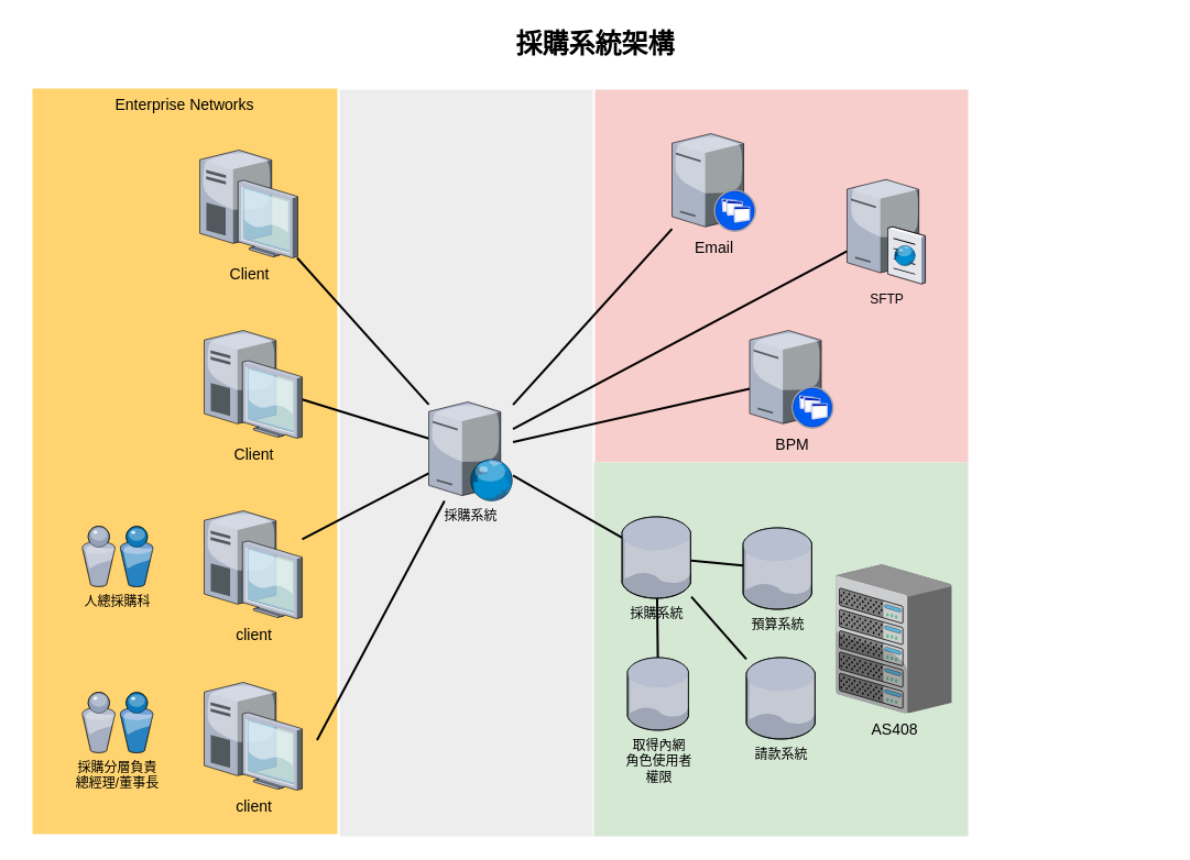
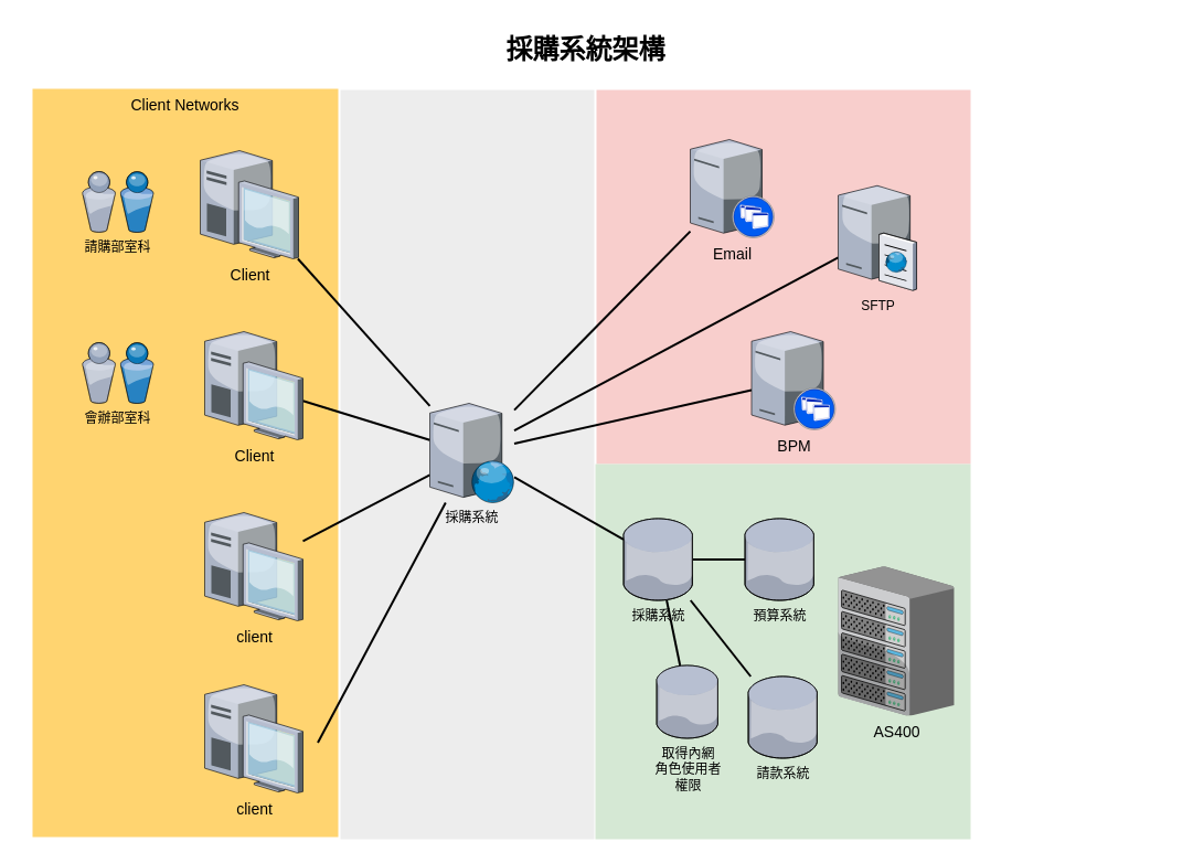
  <mxCell id="0" style=";html=1;" />
  <mxCell id="1" style=";html=1;" parent="0" />
  <mxCell id="2" value="" style="whiteSpace=wrap;html=1;fillColor=#f8cecc;fontSize=14;strokeColor=none;verticalAlign=top;" parent="1" vertex="1"><mxGeometry x="540" y="81" width="339" height="339" as="geometry" /></mxCell>
  <mxCell id="3" value="" style="whiteSpace=wrap;html=1;fillColor=#d5e8d4;fontSize=14;strokeColor=none;verticalAlign=top;" parent="1" vertex="1"><mxGeometry x="539" y="420" width="340" height="340" as="geometry" /></mxCell>
  <mxCell id="4" value="" style="whiteSpace=wrap;html=1;fillColor=#EDEDED;fontSize=14;strokeColor=none;verticalAlign=top;" parent="1" vertex="1"><mxGeometry x="308" y="81" width="230" height="679" as="geometry" /></mxCell>
- <mxCell id="5" value="Enterprise Networks" style="whiteSpace=wrap;html=1;fillColor=#FFD470;gradientColor=none;fontSize=14;strokeColor=none;verticalAlign=top;" parent="1" vertex="1"><mxGeometry x="29" y="80" width="277" height="678" as="geometry" /></mxCell>
+ <mxCell id="5" value="Client Networks" style="whiteSpace=wrap;html=1;fillColor=#FFD470;gradientColor=none;fontSize=14;strokeColor=none;verticalAlign=top;" parent="1" vertex="1"><mxGeometry x="29" y="80" width="277" height="678" as="geometry" /></mxCell>
  <mxCell id="6" style="edgeStyle=none;rounded=0;html=1;startSize=10;endSize=10;jettySize=auto;orthogonalLoop=1;fontSize=14;endArrow=none;endFill=0;strokeWidth=2;" parent="1" target="26" edge="1"><mxGeometry relative="1" as="geometry"><mxPoint x="287.5" y="672.524" as="sourcePoint" /><mxPoint x="499" y="451.255" as="targetPoint" /></mxGeometry></mxCell>
  <mxCell id="7" style="edgeStyle=none;rounded=0;html=1;startSize=10;endSize=10;jettySize=auto;orthogonalLoop=1;fontSize=14;endArrow=none;endFill=0;strokeWidth=2;" parent="1" source="8" target="26" edge="1"><mxGeometry relative="1" as="geometry"><mxPoint x="499" y="424.043" as="targetPoint" /></mxGeometry></mxCell>
  <mxCell id="8" value="client" style="verticalLabelPosition=bottom;aspect=fixed;html=1;verticalAlign=top;strokeColor=none;shape=mxgraph.citrix.desktop;fillColor=#66B2FF;gradientColor=#0066CC;fontSize=14;" parent="1" vertex="1"><mxGeometry x="185" y="464" width="89" height="98" as="geometry" /></mxCell>
  <mxCell id="9" style="edgeStyle=none;rounded=0;html=1;startSize=10;endSize=10;jettySize=auto;orthogonalLoop=1;fontSize=14;endArrow=none;endFill=0;strokeWidth=2;" parent="1" source="10" target="26" edge="1"><mxGeometry relative="1" as="geometry"><mxPoint x="499" y="403.776" as="targetPoint" /></mxGeometry></mxCell>
  <mxCell id="10" value="Client" style="verticalLabelPosition=bottom;aspect=fixed;html=1;verticalAlign=top;strokeColor=none;shape=mxgraph.citrix.desktop;fillColor=#66B2FF;gradientColor=#0066CC;fontSize=14;" parent="1" vertex="1"><mxGeometry x="185" y="300" width="89" height="98" as="geometry" /></mxCell>
  <mxCell id="11" style="edgeStyle=none;rounded=0;html=1;startSize=10;endSize=10;jettySize=auto;orthogonalLoop=1;fontSize=14;endArrow=none;endFill=0;strokeWidth=2;" parent="1" source="12" target="26" edge="1"><mxGeometry relative="1" as="geometry"><mxPoint x="499" y="383.869" as="targetPoint" /></mxGeometry></mxCell>
  <mxCell id="12" value="Client" style="verticalLabelPosition=bottom;aspect=fixed;html=1;verticalAlign=top;strokeColor=none;shape=mxgraph.citrix.desktop;fillColor=#66B2FF;gradientColor=#0066CC;fontSize=14;" parent="1" vertex="1"><mxGeometry x="181" y="136" width="89" height="98" as="geometry" /></mxCell>
  <mxCell id="13" style="edgeStyle=none;rounded=0;html=1;startSize=10;endSize=10;jettySize=auto;orthogonalLoop=1;fontSize=14;endArrow=none;endFill=0;strokeWidth=2;" parent="1" source="14" target="26" edge="1"><mxGeometry relative="1" as="geometry"><mxPoint x="578" y="674.883" as="targetPoint" /></mxGeometry></mxCell>
  <mxCell id="14" value="BPM" style="verticalLabelPosition=bottom;aspect=fixed;html=1;verticalAlign=top;strokeColor=none;shape=mxgraph.citrix.xenapp_server;fillColor=#66B2FF;gradientColor=#0066CC;fontSize=14;" parent="1" vertex="1"><mxGeometry x="680.5" y="300" width="76" height="89" as="geometry" /></mxCell>
  <mxCell id="15" style="edgeStyle=none;rounded=0;html=1;startSize=10;endSize=10;jettySize=auto;orthogonalLoop=1;fontSize=14;endArrow=none;endFill=0;strokeWidth=2;" parent="1" source="28" target="26" edge="1"><mxGeometry relative="1" as="geometry"><mxPoint x="1040" y="135.309" as="sourcePoint" /><mxPoint x="578" y="509.883" as="targetPoint" /></mxGeometry></mxCell>
  <mxCell id="16" style="edgeStyle=none;rounded=0;html=1;startSize=10;endSize=10;jettySize=auto;orthogonalLoop=1;fontSize=14;endArrow=none;endFill=0;strokeWidth=2;" parent="1" source="17" target="26" edge="1"><mxGeometry relative="1" as="geometry"><mxPoint x="578" y="345.883" as="targetPoint" /></mxGeometry></mxCell>
- <mxCell id="17" value="Email" style="verticalLabelPosition=bottom;aspect=fixed;html=1;verticalAlign=top;strokeColor=none;shape=mxgraph.citrix.xenapp_server;fillColor=#66B2FF;gradientColor=#0066CC;fontSize=14;" parent="1" vertex="1"><mxGeometry x="610" y="121" width="76" height="89" as="geometry" /></mxCell>
+ <mxCell id="17" value="Email" style="verticalLabelPosition=bottom;aspect=fixed;html=1;verticalAlign=top;strokeColor=none;shape=mxgraph.citrix.xenapp_server;fillColor=#66B2FF;gradientColor=#0066CC;fontSize=14;" parent="1" vertex="1"><mxGeometry x="625" y="126" width="76" height="89" as="geometry" /></mxCell>
  <mxCell id="18" style="edgeStyle=none;rounded=0;html=1;startSize=10;endSize=10;jettySize=auto;orthogonalLoop=1;fontSize=14;endArrow=none;endFill=0;strokeWidth=2;" parent="1" source="26" target="34" edge="1"><mxGeometry relative="1" as="geometry"><mxPoint x="531" y="424.508" as="sourcePoint" /><mxPoint x="912" y="628.973" as="targetPoint" /></mxGeometry></mxCell>
- <mxCell id="19" value="AS408" style="verticalLabelPosition=bottom;aspect=fixed;html=1;verticalAlign=top;strokeColor=none;shape=mxgraph.citrix.chassis;fillColor=#66B2FF;gradientColor=#0066CC;fontSize=14;" parent="1" vertex="1"><mxGeometry x="759" y="513" width="105" height="135" as="geometry" /></mxCell>
- <mxCell id="20" value="採購系統架構" style="text;strokeColor=none;fillColor=none;html=1;fontSize=24;fontStyle=1;verticalAlign=middle;align=center;" parent="1" vertex="1"><mxGeometry x="20" y="20" width="1039" height="40" as="geometry" /></mxCell>
- <mxCell id="21" value="人總採購科" style="verticalLabelPosition=bottom;aspect=fixed;html=1;verticalAlign=top;strokeColor=none;align=center;outlineConnect=0;shape=mxgraph.citrix.users;" parent="1" vertex="1"><mxGeometry x="74" y="478" width="64.5" height="55" as="geometry" /></mxCell>
+ <mxCell id="19" value="AS400" style="verticalLabelPosition=bottom;aspect=fixed;html=1;verticalAlign=top;strokeColor=none;shape=mxgraph.citrix.chassis;fillColor=#66B2FF;gradientColor=#0066CC;fontSize=14;" parent="1" vertex="1"><mxGeometry x="759" y="513" width="105" height="135" as="geometry" /></mxCell>
+ <mxCell id="20" value="採購系統架構" style="text;strokeColor=none;fillColor=none;html=1;fontSize=24;fontStyle=1;verticalAlign=middle;align=center;" parent="1" vertex="1"><mxGeometry x="10" y="25" width="1039" height="40" as="geometry" /></mxCell>
+ <mxCell id="22" value="請購部室科" style="verticalLabelPosition=bottom;aspect=fixed;html=1;verticalAlign=top;strokeColor=none;align=center;outlineConnect=0;shape=mxgraph.citrix.users;" parent="1" vertex="1"><mxGeometry x="74" y="155" width="64.5" height="55" as="geometry" /></mxCell>
+ <mxCell id="23" value="會辦部室科" style="verticalLabelPosition=bottom;aspect=fixed;html=1;verticalAlign=top;strokeColor=none;align=center;outlineConnect=0;shape=mxgraph.citrix.users;" parent="1" vertex="1"><mxGeometry x="74" y="310" width="64.5" height="55" as="geometry" /></mxCell>
  <mxCell id="24" value="client" style="verticalLabelPosition=bottom;aspect=fixed;html=1;verticalAlign=top;strokeColor=none;shape=mxgraph.citrix.desktop;fillColor=#66B2FF;gradientColor=#0066CC;fontSize=14;" parent="1" vertex="1"><mxGeometry x="185" y="620" width="89" height="98" as="geometry" /></mxCell>
- <mxCell id="25" value="採購分層負責&lt;br&gt;總經理/董事長&lt;br&gt;" style="verticalLabelPosition=bottom;aspect=fixed;html=1;verticalAlign=top;strokeColor=none;align=center;outlineConnect=0;shape=mxgraph.citrix.users;" parent="1" vertex="1"><mxGeometry x="74" y="629" width="64.5" height="55" as="geometry" /></mxCell>
  <mxCell id="26" value="採購系統" style="verticalLabelPosition=bottom;aspect=fixed;html=1;verticalAlign=top;strokeColor=none;align=center;outlineConnect=0;shape=mxgraph.citrix.web_server;" parent="1" vertex="1"><mxGeometry x="389" y="365" width="76.5" height="90" as="geometry" /></mxCell>
- <mxCell id="27" value="取得內網&lt;br&gt;角色使用者&lt;br&gt;權限&lt;br&gt;" style="verticalLabelPosition=bottom;aspect=fixed;html=1;verticalAlign=top;strokeColor=none;align=center;outlineConnect=0;shape=mxgraph.citrix.database;" parent="1" vertex="1"><mxGeometry x="569.5" y="597.5" width="56" height="66" as="geometry" /></mxCell>
- <mxCell id="28" value="SFTP" style="verticalLabelPosition=bottom;aspect=fixed;html=1;verticalAlign=top;strokeColor=none;align=center;outlineConnect=0;shape=mxgraph.citrix.ftp_server;" parent="1" vertex="1"><mxGeometry x="769" y="160.5" width="71" height="97" as="geometry" /></mxCell>
- <mxCell id="29" value="預算系統" style="verticalLabelPosition=bottom;aspect=fixed;html=1;verticalAlign=top;strokeColor=none;align=center;outlineConnect=0;shape=mxgraph.citrix.database;" parent="1" vertex="1"><mxGeometry x="674.5" y="479.5" width="63" height="74" as="geometry" /></mxCell>
- <mxCell id="30" value="請款系統" style="verticalLabelPosition=bottom;aspect=fixed;html=1;verticalAlign=top;strokeColor=none;align=center;outlineConnect=0;shape=mxgraph.citrix.database;" parent="1" vertex="1"><mxGeometry x="677.5" y="597.5" width="63" height="74" as="geometry" /></mxCell>
+ <mxCell id="27" value="取得內網&lt;br&gt;角色使用者&lt;br&gt;權限&lt;br&gt;" style="verticalLabelPosition=bottom;aspect=fixed;html=1;verticalAlign=top;strokeColor=none;align=center;outlineConnect=0;shape=mxgraph.citrix.database;" parent="1" vertex="1"><mxGeometry x="594.5" y="602.5" width="56" height="66" as="geometry" /></mxCell>
+ <mxCell id="28" value="SFTP" style="verticalLabelPosition=bottom;aspect=fixed;html=1;verticalAlign=top;strokeColor=none;align=center;outlineConnect=0;shape=mxgraph.citrix.ftp_server;" parent="1" vertex="1"><mxGeometry x="759" y="165.5" width="71" height="97" as="geometry" /></mxCell>
+ <mxCell id="29" value="預算系統" style="verticalLabelPosition=bottom;aspect=fixed;html=1;verticalAlign=top;strokeColor=none;align=center;outlineConnect=0;shape=mxgraph.citrix.database;" parent="1" vertex="1"><mxGeometry x="674.5" y="469.5" width="63" height="74" as="geometry" /></mxCell>
+ <mxCell id="30" value="請款系統" style="verticalLabelPosition=bottom;aspect=fixed;html=1;verticalAlign=top;strokeColor=none;align=center;outlineConnect=0;shape=mxgraph.citrix.database;" parent="1" vertex="1"><mxGeometry x="677.5" y="612.5" width="63" height="74" as="geometry" /></mxCell>
  <mxCell id="31" style="edgeStyle=none;rounded=0;html=1;jettySize=auto;orthogonalLoop=1;fontSize=14;endArrow=none;endFill=0;strokeWidth=2;" parent="1" source="34" target="29" edge="1"><mxGeometry relative="1" as="geometry"><mxPoint x="226.5" y="543.508" as="sourcePoint" /><mxPoint x="564.5" y="651.899" as="targetPoint" /></mxGeometry></mxCell>
  <mxCell id="32" style="edgeStyle=none;rounded=0;html=1;jettySize=auto;orthogonalLoop=1;fontSize=14;endArrow=none;endFill=0;strokeWidth=2;" parent="1" source="34" target="30" edge="1"><mxGeometry relative="1" as="geometry"><mxPoint x="637.5" y="516.5" as="sourcePoint" /><mxPoint x="684.5" y="516.5" as="targetPoint" /></mxGeometry></mxCell>
  <mxCell id="33" style="edgeStyle=none;rounded=0;html=1;jettySize=auto;orthogonalLoop=1;fontSize=14;endArrow=none;endFill=0;strokeWidth=2;" parent="1" source="34" target="27" edge="1"><mxGeometry relative="1" as="geometry"><mxPoint x="591" y="560.853" as="sourcePoint" /><mxPoint x="647" y="620.147" as="targetPoint" /></mxGeometry></mxCell>
  <mxCell id="34" value="採購系統" style="verticalLabelPosition=bottom;aspect=fixed;html=1;verticalAlign=top;strokeColor=none;align=center;outlineConnect=0;shape=mxgraph.citrix.database;" parent="1" vertex="1"><mxGeometry x="564.5" y="469.5" width="63" height="74" as="geometry" /></mxCell>
